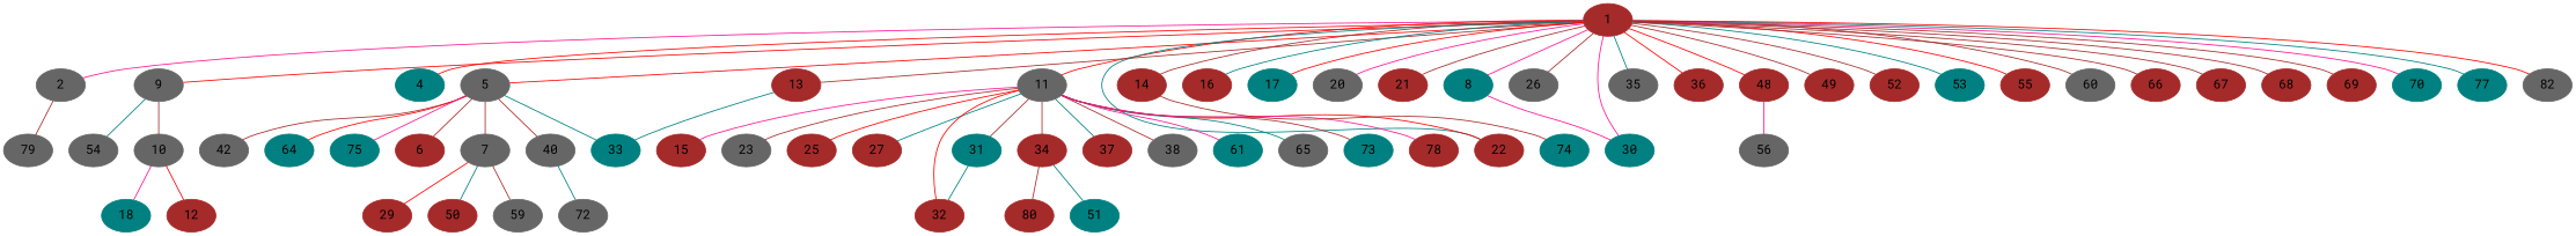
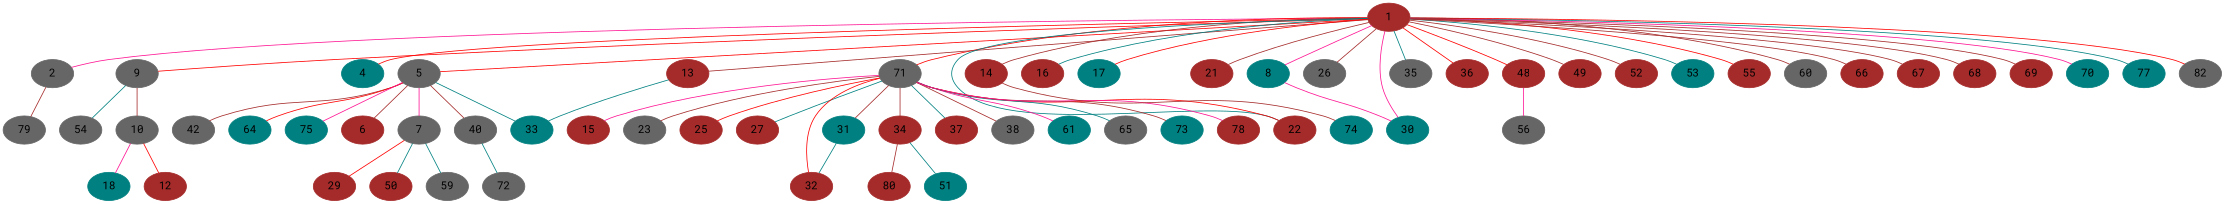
  graph {
    fontname="Roboto Mono"
    node [color=brown fontname="Roboto Mono" style=filled]
    edge [color=brown fontname="Roboto Mono"]
    1 [super="+9"]
    2 [color=gray40]
    n3 [color=gray40 label=9 super="+59"]
    4 [color=teal super="+63"]
    5 [color=gray40 super="+47"]
    8 [color=teal super="+28"]
-   11 [color=gray40 super="+41"]
+   11 [color=gray40 super="+41" label=71]
    13 [super="+71"]
    14 [super="+19"]
    16 [super="+46"]
    17 [color=teal]
-   20 [color=gray40]
    21
    22 [super="+45"]
    26 [color=gray40]
    30 [color=teal super="+81"]
    35 [color=gray40]
    36
    48
    49
    52
    53 [color=teal]
    55
    60 [color=gray40 super="+76"]
    66
    67
    68
    69
    70 [color=teal]
    77 [color=teal]
    82 [color=gray40]
    79 [color=gray40]
    10 [color=gray40 super="+44"]
    54 [color=gray40]
    6 [super="+62"]
    7 [color=gray40 super="+24"]
    33 [color=teal]
    40 [color=gray40]
    42 [color=gray40]
    64 [color=teal]
    75 [color=teal]
    15
    23 [color=gray40]
    25
    27
    31 [color=teal]
    32
    34 [super="+57"]
    37 [super="+39"]
    38 [color=gray40]
    61 [color=teal]
    65 [color=gray40]
    73 [color=teal]
    78
    74 [color=teal]
    56 [color=gray40]
    12
    18 [color=teal]
    29 [super="+43"]
    50
    n61 [color=gray40 label=59]
    72 [color=gray40]
    51 [color=teal]
    80
    1 -- 2 [color=deeppink]
    1 -- n3 [color=red]
    1 -- 4 [color=red]
    1 -- 5 [color=red]
    1 -- 8 [color=deeppink]
    1 -- 11 [color=red]
    1 -- 13
    1 -- 14
    1 -- 16 [color=teal]
    1 -- 17 [color=red]
-   1 -- 20 [color=deeppink]
    1 -- 21
    1 -- 22 [color=teal]
    1 -- 26
    1 -- 30 [color=deeppink]
    1 -- 35 [color=teal]
    1 -- 36 [color=red]
    1 -- 48 [color=red]
    1 -- 49
    1 -- 52
    1 -- 53 [color=teal]
    1 -- 55 [color=red]
    1 -- 60
    1 -- 66
    1 -- 67
    1 -- 68
    1 -- 69
    1 -- 70 [color=deeppink]
    1 -- 77 [color=teal]
    1 -- 82 [color=red]
    2 -- 79
    n3 -- 10
    n3 -- 54 [color=teal]
    5 -- 6
-   5 -- 7
+   5 -- 7 [color=deeppink]
    5 -- 33 [color=teal]
    5 -- 40
    5 -- 42
    5 -- 64 [color=red]
    5 -- 75 [color=deeppink]
    8 -- 30 [color=deeppink]
    11 -- 22 [color=red]
    11 -- 15 [color=deeppink]
    11 -- 23
    11 -- 25 [color=red]
    11 -- 27 [color=teal]
    11 -- 31
    11 -- 32 [color=red]
    11 -- 34
    11 -- 37 [color=teal]
    11 -- 38
    11 -- 61 [color=deeppink]
    11 -- 65 [color=teal]
    11 -- 73
    11 -- 78 [color=deeppink]
    13 -- 33 [color=teal]
    14 -- 74
    48 -- 56 [color=deeppink]
    10 -- 12 [color=red]
    10 -- 18 [color=deeppink]
    7 -- 29 [color=red]
    7 -- 50 [color=teal]
-   7 -- n61
+   7 -- n61 [color=teal]
    40 -- 72 [color=teal]
    31 -- 32 [color=teal]
    34 -- 51 [color=teal]
    34 -- 80
  }
